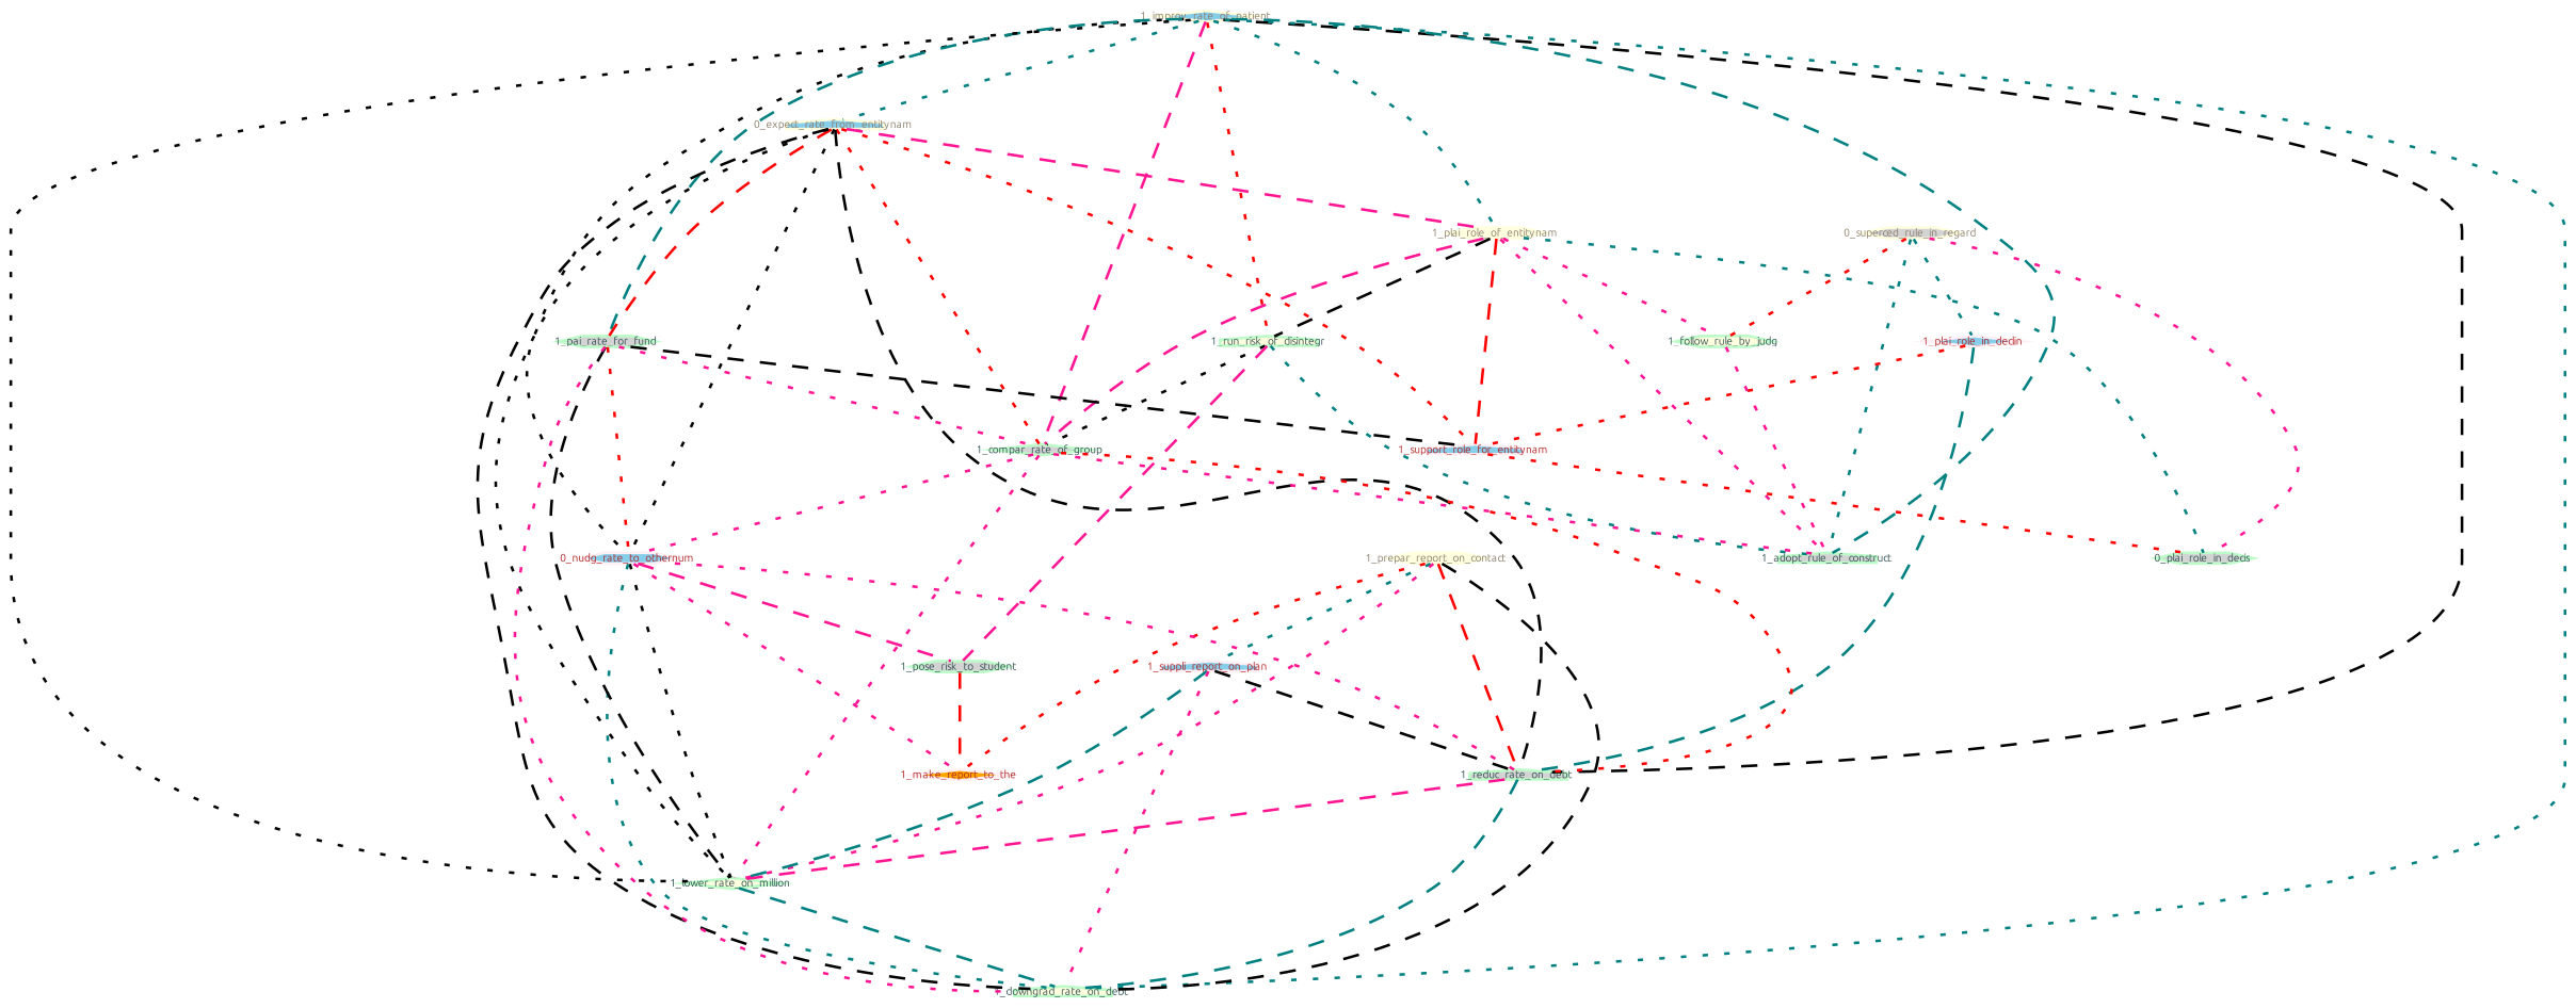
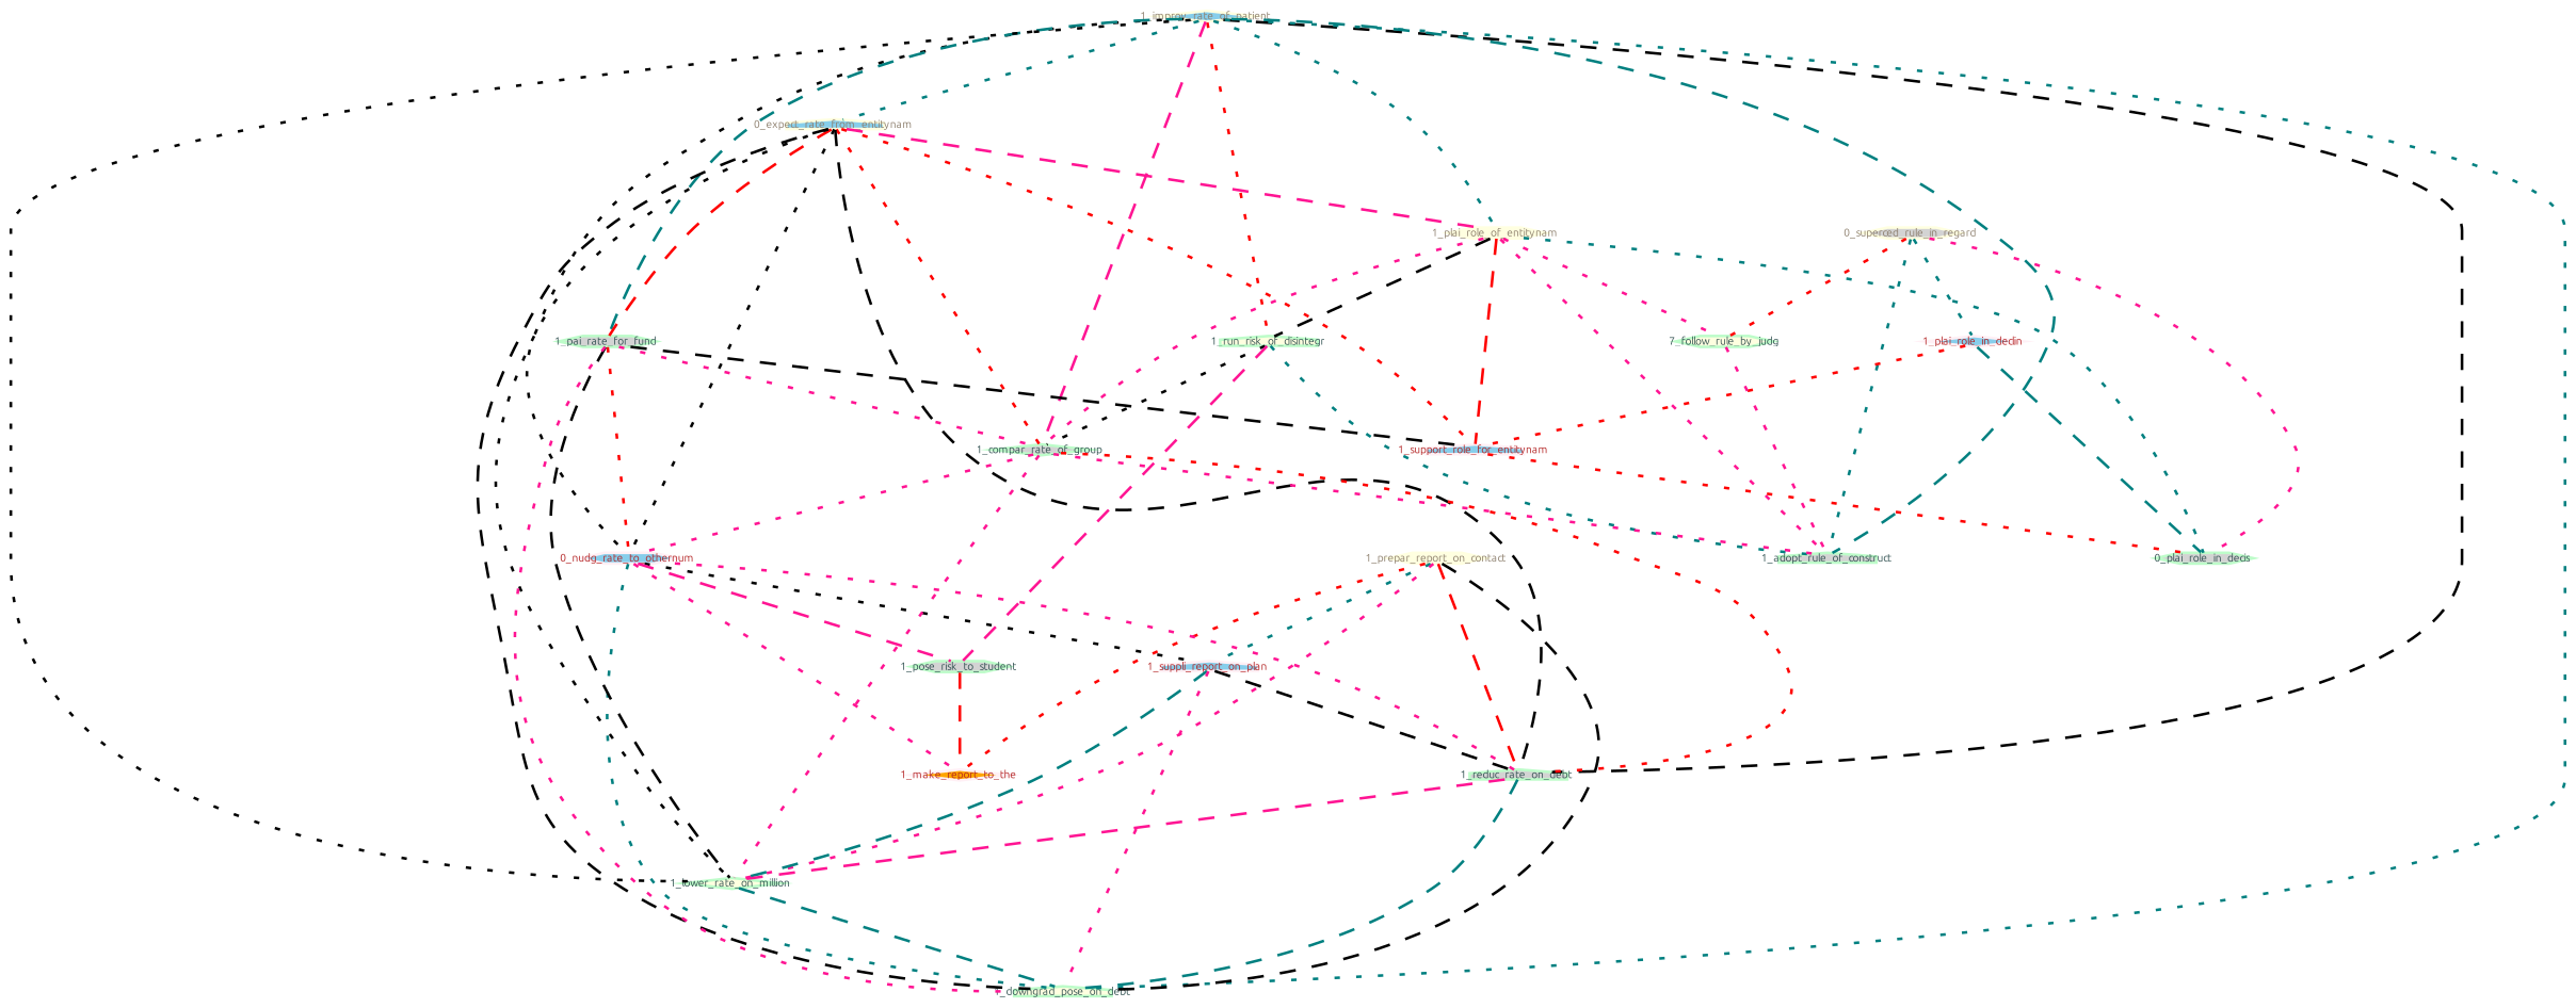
  graph {
    fontname=Ubuntu
    node [color="#BDFCC9" fillcolor=lightgrey fixedsize=true fontcolor="#2f4f4f" fontname=Ubuntu fontsize=4 shape=hexagon style=filled]
    edge [color=deeppink fontname=Ubuntu style=dotted w=1]
    "1_improv_rate_of_patient " [color="#ffffe0" fillcolor=skyblue fontcolor="#8b7d6b" height=.06 shape=diamond width=.5]
    "0_superced_rule_in_regard " [color="#ffffe0" fontcolor="#8b7d6b" height=.06 width=.5]
    "0_expect_rate_from_entitynam " [color="#ffffe0" fillcolor=skyblue fontcolor="#8b7d6b" height=.06 shape=house width=.5]
    "1_prepar_report_on_contact " [color="#ffffe0" fillcolor=lightyellow fontcolor="#8b7d6b" height=.06 width=.5]
    "1_plai_role_of_entitynam " [color="#ffffe0" fillcolor=lightyellow fontcolor="#8b7d6b" height=.06 width=.5]
    "1_plai_role_in_declin " [color="#fff0f5" fillcolor=skyblue fontcolor="#b22222" height=.06 shape=diamond width=.5]
    "1_suppli_report_on_plan " [color="#fff0f5" fillcolor=skyblue fontcolor="#b22222" height=.06 shape=house width=.5]
    "0_nudg_rate_to_othernum " [color="#fff0f5" fillcolor=skyblue fontcolor="#b22222" height=.06 width=.5]
    "1_support_role_for_entitynam " [color="#fff0f5" fillcolor=skyblue fontcolor="#b22222" height=.06 shape=house width=.5]
    "1_make_report_to_the " [color="#fff0f5" fillcolor=orange fontcolor="#b22222" height=.06 shape=diamond width=.5]
    "1_run_risk_of_disintegr " [fillcolor=lightyellow height=.06 shape=house width=.5]
    "1_pai_rate_for_fund " [height=.06 width=.5]
    "1_compar_rate_of_group " [height=.06 shape=diamond width=.5]
    "1_reduc_rate_on_debt " [height=.06 shape=house width=.5]
    "1_adopt_rule_of_construct " [height=.06 shape=house width=.5]
    "1_lower_rate_on_million " [fillcolor=lightyellow height=.06 shape=diamond width=.5]
-   "1_downgrad_rate_on_debt " [fillcolor=lightyellow height=.06 shape=house width=.5]
-   "1_follow_rule_by_judg " [fillcolor=lightyellow height=.06 width=.5]
+   "1_downgrad_rate_on_debt " [fillcolor=lightyellow height=.06 shape=house width=.5 label="1_downgrad_pose_on_debt"]
+   "1_follow_rule_by_judg " [fillcolor=lightyellow height=.06 width=.5 label="7_follow_rule_by_judg"]
    "0_plai_role_in_decis " [height=.06 width=.5]
    "1_pose_risk_to_student " [height=.06 width=.5]
    subgraph sub_1 {
      "1_improv_rate_of_patient "
      "0_superced_rule_in_regard "
      "0_expect_rate_from_entitynam "
      "1_prepar_report_on_contact "
      "1_plai_role_of_entitynam "
    }
    subgraph sub_2 {
      "1_plai_role_in_declin "
      "1_suppli_report_on_plan "
      "0_nudg_rate_to_othernum "
      "1_support_role_for_entitynam "
      "1_make_report_to_the "
    }
    "1_improv_rate_of_patient " -- "0_expect_rate_from_entitynam " [color=teal]
    "1_improv_rate_of_patient " -- "1_plai_role_of_entitynam " [color=teal]
    "1_improv_rate_of_patient " -- "0_nudg_rate_to_othernum " [color=black]
    "1_improv_rate_of_patient " -- "1_run_risk_of_disintegr " [color=red]
    "1_improv_rate_of_patient " -- "1_pai_rate_for_fund " [color=teal style=dashed]
    "1_improv_rate_of_patient " -- "1_compar_rate_of_group " [style=dashed w=2]
    "1_improv_rate_of_patient " -- "1_reduc_rate_on_debt " [color=black style=dashed]
    "1_improv_rate_of_patient " -- "1_adopt_rule_of_construct " [color=teal style=dashed]
    "1_improv_rate_of_patient " -- "1_lower_rate_on_million " [color=black]
    "1_improv_rate_of_patient " -- "1_downgrad_rate_on_debt " [color=teal]
    "0_superced_rule_in_regard " -- "1_plai_role_in_declin " [color=teal]
    "0_superced_rule_in_regard " -- "1_adopt_rule_of_construct " [color=teal]
    "0_superced_rule_in_regard " -- "1_follow_rule_by_judg " [color=red]
    "0_superced_rule_in_regard " -- "0_plai_role_in_decis "
    "0_expect_rate_from_entitynam " -- "1_plai_role_of_entitynam " [style=dashed]
    "0_expect_rate_from_entitynam " -- "0_nudg_rate_to_othernum " [color=black]
    "0_expect_rate_from_entitynam " -- "1_support_role_for_entitynam " [color=red]
    "0_expect_rate_from_entitynam " -- "1_pai_rate_for_fund " [color=red style=dashed]
    "0_expect_rate_from_entitynam " -- "1_compar_rate_of_group " [color=red]
    "0_expect_rate_from_entitynam " -- "1_reduc_rate_on_debt " [color=black style=dashed]
    "0_expect_rate_from_entitynam " -- "1_lower_rate_on_million " [color=black]
    "0_expect_rate_from_entitynam " -- "1_downgrad_rate_on_debt " [color=black style=dashed]
    "1_prepar_report_on_contact " -- "1_suppli_report_on_plan " [color=teal w=2]
    "1_prepar_report_on_contact " -- "1_make_report_to_the " [color=red]
    "1_prepar_report_on_contact " -- "1_reduc_rate_on_debt " [color=red style=dashed]
    "1_prepar_report_on_contact " -- "1_lower_rate_on_million "
    "1_prepar_report_on_contact " -- "1_downgrad_rate_on_debt " [color=black style=dashed]
    "1_plai_role_of_entitynam " -- "1_support_role_for_entitynam " [color=red style=dashed w=2]
    "1_plai_role_of_entitynam " -- "1_run_risk_of_disintegr " [color=black style=dashed]
-   "1_plai_role_of_entitynam " -- "1_compar_rate_of_group " [style=dashed]
+   "1_plai_role_of_entitynam " -- "1_compar_rate_of_group "
    "1_plai_role_of_entitynam " -- "1_adopt_rule_of_construct "
    "1_plai_role_of_entitynam " -- "1_follow_rule_by_judg " [w=2]
    "1_plai_role_of_entitynam " -- "0_plai_role_in_decis " [color=teal w=2]
    "1_plai_role_in_declin " -- "1_support_role_for_entitynam " [color=red]
-   "1_plai_role_in_declin " -- "1_reduc_rate_on_debt " [color=teal style=dashed w=3]
+   "1_plai_role_in_declin " -- "0_plai_role_in_decis " [color=teal style=dashed w=3]
    "1_suppli_report_on_plan " -- "1_reduc_rate_on_debt " [color=black style=dashed]
    "1_suppli_report_on_plan " -- "1_lower_rate_on_million " [color=teal style=dashed]
    "1_suppli_report_on_plan " -- "1_downgrad_rate_on_debt "
    "0_nudg_rate_to_othernum " -- "1_make_report_to_the "
-   "0_nudg_rate_to_othernum " -- "1_lower_rate_on_million " [color=black]
+   "0_nudg_rate_to_othernum " -- "1_suppli_report_on_plan " [color=black]
    "0_nudg_rate_to_othernum " -- "1_downgrad_rate_on_debt " [color=teal]
    "0_nudg_rate_to_othernum " -- "1_pose_risk_to_student " [style=dashed]
    "1_support_role_for_entitynam " -- "0_plai_role_in_decis " [color=red]
    "1_run_risk_of_disintegr " -- "1_compar_rate_of_group " [color=black]
    "1_run_risk_of_disintegr " -- "1_adopt_rule_of_construct " [color=teal]
    "1_run_risk_of_disintegr " -- "1_pose_risk_to_student " [style=dashed]
    "1_pai_rate_for_fund " -- "0_nudg_rate_to_othernum " [color=red]
    "1_pai_rate_for_fund " -- "1_support_role_for_entitynam " [color=black style=dashed]
    "1_pai_rate_for_fund " -- "1_compar_rate_of_group "
    "1_pai_rate_for_fund " -- "1_lower_rate_on_million " [color=black style=dashed]
    "1_pai_rate_for_fund " -- "1_downgrad_rate_on_debt "
    "1_compar_rate_of_group " -- "0_nudg_rate_to_othernum "
    "1_compar_rate_of_group " -- "1_reduc_rate_on_debt " [color=red]
    "1_compar_rate_of_group " -- "1_adopt_rule_of_construct "
    "1_compar_rate_of_group " -- "1_lower_rate_on_million "
    "1_reduc_rate_on_debt " -- "0_nudg_rate_to_othernum "
    "1_reduc_rate_on_debt " -- "1_lower_rate_on_million " [style=dashed w=2]
    "1_reduc_rate_on_debt " -- "1_downgrad_rate_on_debt " [color=teal style=dashed w=3]
    "1_lower_rate_on_million " -- "1_downgrad_rate_on_debt " [color=teal style=dashed w=2]
    "1_follow_rule_by_judg " -- "1_adopt_rule_of_construct "
    "1_pose_risk_to_student " -- "1_make_report_to_the " [color=red style=dashed]
  }
